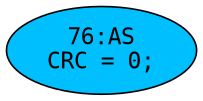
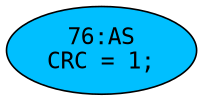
  strict digraph {
    fontname="DejaVu Sans Mono"
-   n1 [ast="<pyverilog.vparser.ast.Assign object at 0x7f9d4b7f5c50>" def_var="['CRC']" fillcolor=deepskyblue label="76:AS\nCRC = 0;" statements="[]" style=filled typ=Assign use_var="[]" fontname="DejaVu Sans Mono"]
+   n1 [ast="<pyverilog.vparser.ast.Assign object at 0x7f9d4b7f5c50>" def_var="['CRC']" fillcolor=deepskyblue label="76:AS\nCRC = 1;" statements="[]" style=filled typ=Assign use_var="[]" fontname="DejaVu Sans Mono"]
  }
